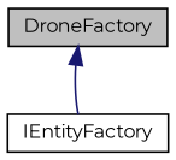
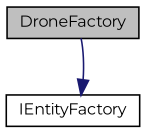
  digraph {
    fontname=Montserrat
    node [color=black fontname=Montserrat fontsize=10 shape=record style=filled]
    n1 [fillcolor=grey75 fontcolor=black height=0.2 label=DroneFactory width=0.4]
    n2 [fillcolor=white height=0.2 label=IEntityFactory width=0.4]
-   n1 -> n2 [color=midnightblue dir=back fontname=Montserrat fontsize=10 labelfontname=Helvetica labelfontsize=10 style=solid]
+   n2 -> n1 [color=midnightblue dir=back fontname=Montserrat fontsize=10 labelfontname=Helvetica labelfontsize=10 style=solid]
  }
